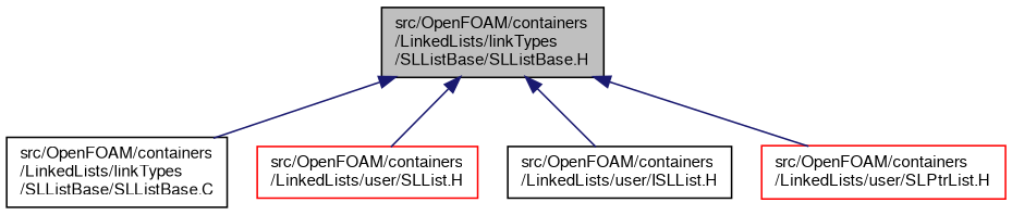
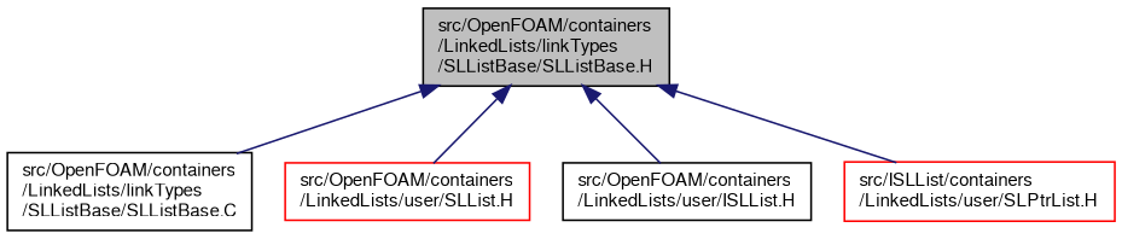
  digraph {
    node [color=black fontname=FreeSans fontsize=10 shape=record]
    edge [color=midnightblue dir=back fontname=FreeSans fontsize=10 labelfontname=FreeSans labelfontsize=10 style=solid]
    n1 [fillcolor=grey75 fontcolor=black height=0.2 label="src/OpenFOAM/containers\l/LinkedLists/linkTypes\l/SLListBase/SLListBase.H" style=filled width=0.4]
    n2 [height=0.2 label="src/OpenFOAM/containers\l/LinkedLists/linkTypes\l/SLListBase/SLListBase.C" width=0.4]
    n3 [color=red height=0.2 label="src/OpenFOAM/containers\l/LinkedLists/user/SLList.H" width=0.4]
    n4 [height=0.2 label="src/OpenFOAM/containers\l/LinkedLists/user/ISLList.H" width=0.4]
-   n5 [color=red height=0.2 label="src/OpenFOAM/containers\l/LinkedLists/user/SLPtrList.H" width=0.4]
+   n5 [color=red height=0.2 label="src/ISLList/containers\l/LinkedLists/user/SLPtrList.H" width=0.4]
    n1 -> n2
    n1 -> n3
    n1 -> n4
    n1 -> n5
  }
